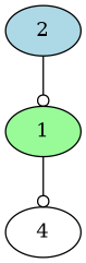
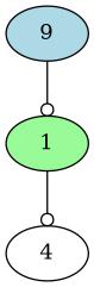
  digraph {
    node [style=filled]
    edge [arrowhead=odot]
    1 [Weight=37 fillcolor=palegreen]
    4 [Weight=10 fillcolor=white]
-   2 [Weight=22 fillcolor=lightblue]
+   2 [Weight=22 fillcolor=lightblue label=9]
    1 -> 4 [Weight=6]
    2 -> 1 [Weight=20]
  }
